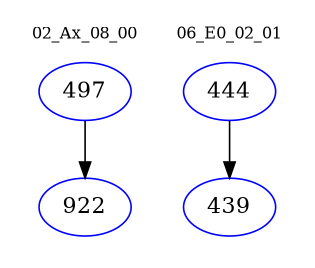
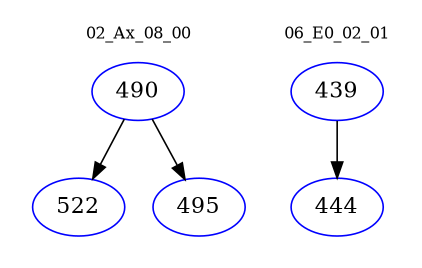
  digraph {
    node [color=blue]
    edge [color=black]
-   n1 [label=497]
-   n2 [label=922]
+   n1 [label=490]
+   n2 [label=522]
+   n3 [label=495]
    n4 [label=439]
    n5 [label=444]
    subgraph cluster_1 {
      color=white
      fontsize=10
      label="02_Ax_08_00"
      n1
      n2
+     n3
    }
    subgraph cluster_2 {
      color=white
      fontsize=10
      label="06_E0_02_01"
      n4
      n5
    }
    n1 -> n2
-   n5 -> n4
+   n1 -> n3
+   n4 -> n5
  }
